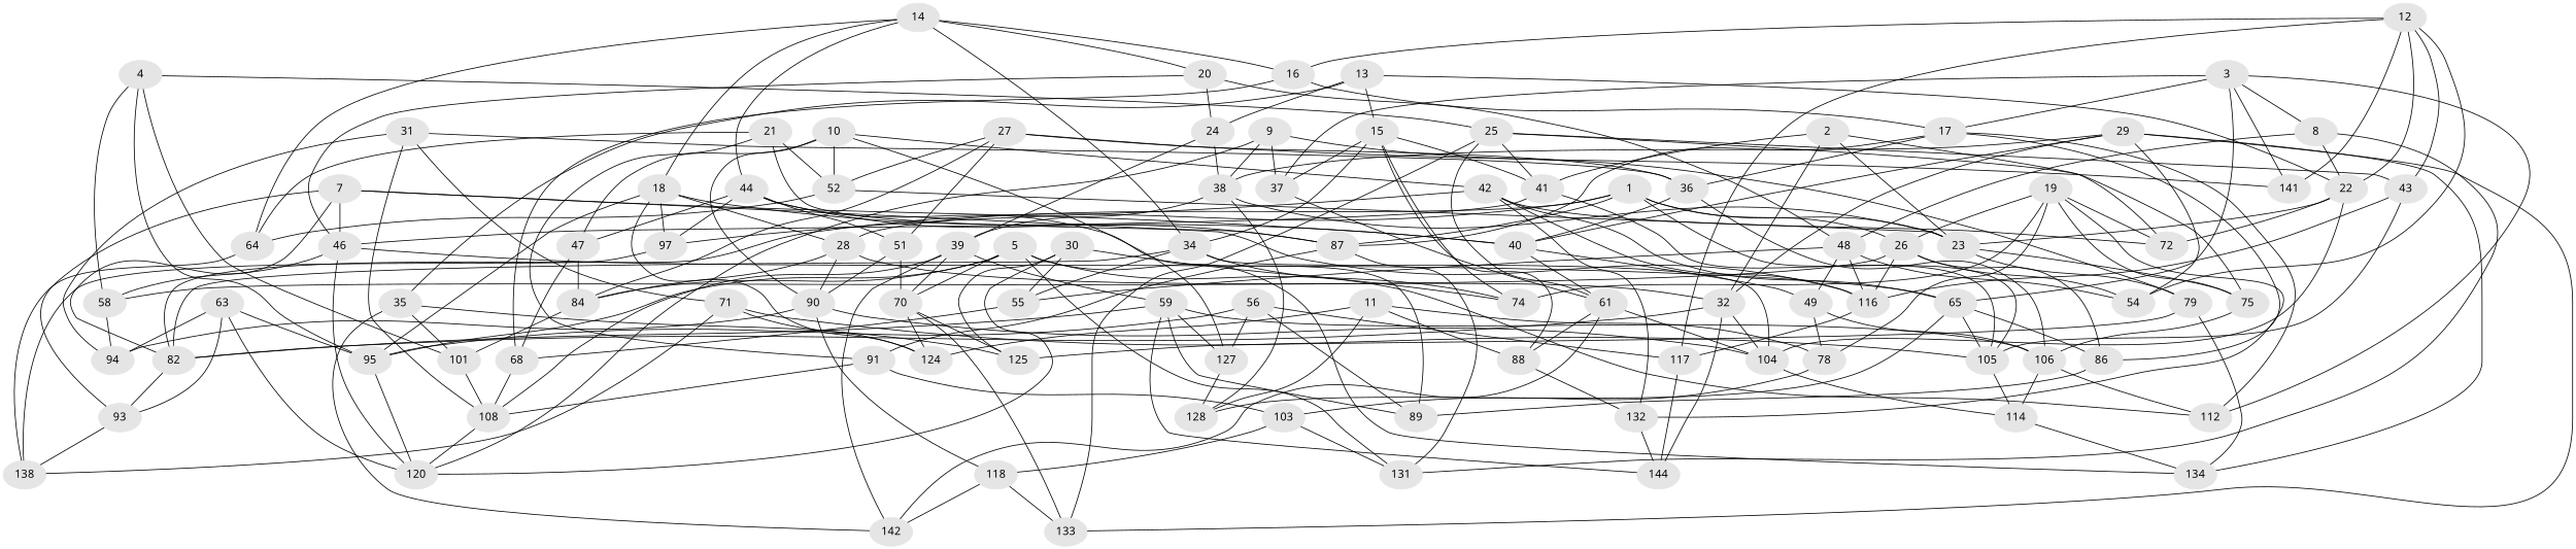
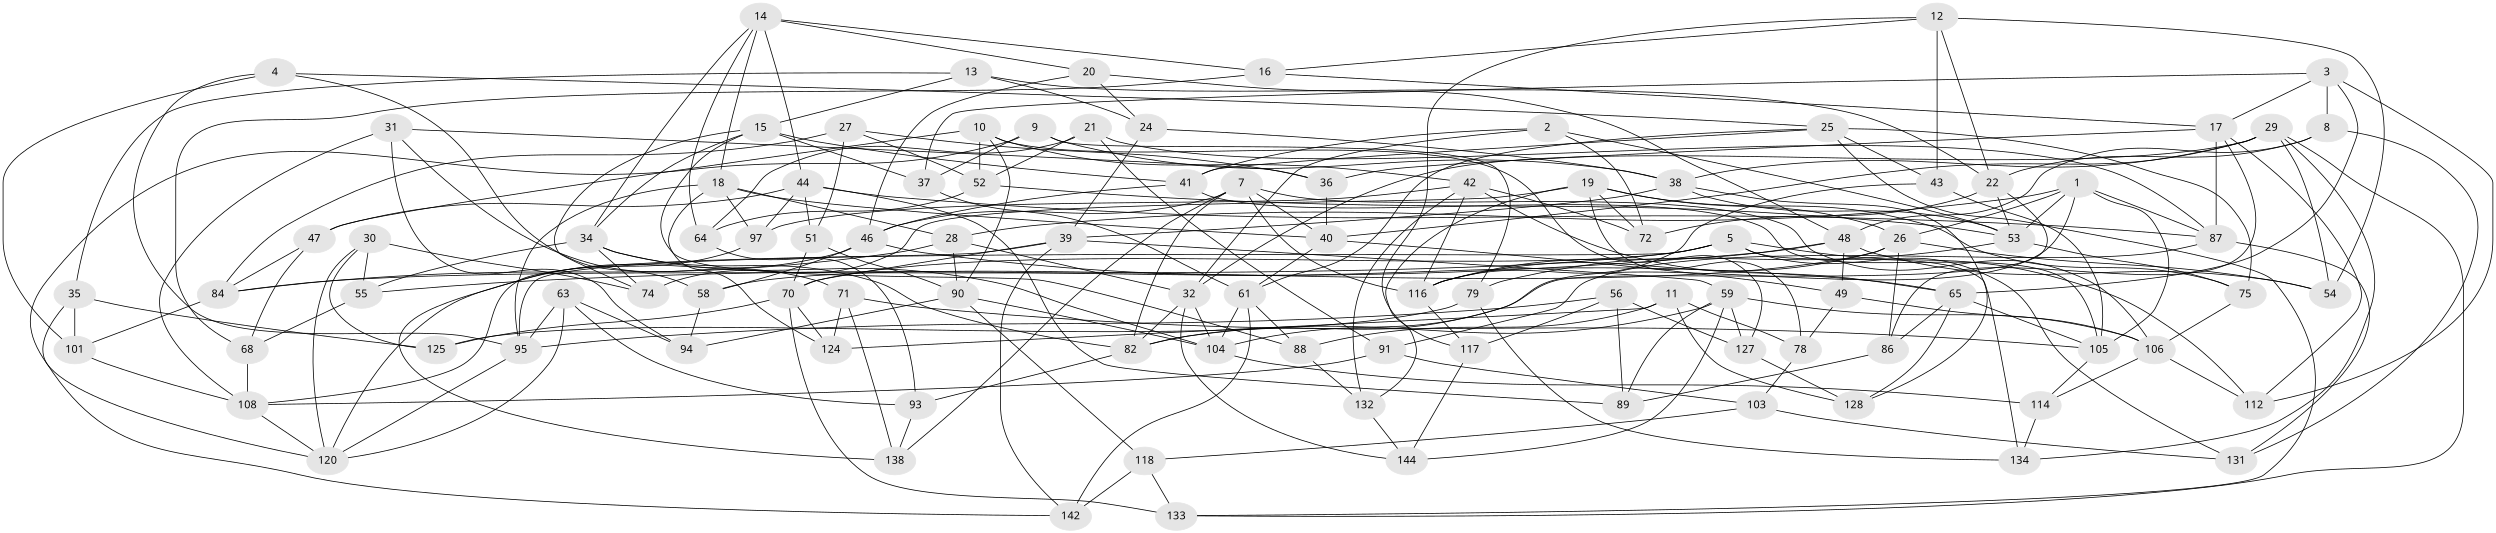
  graph {
    fontname="Noto Sans"
    node [color=gray90 fontname="Noto Sans" style=filled]
    edge [fontname="Noto Sans"]
    1 [super="+109"]
    26 [super="+111"]
    28 [super="+100"]
-   53 [super="+107" label=23]
+   53 [super="+107"]
    82 [super="+99"]
    87 [super="+119"]
    105 [super="+110"]
    58
    116 [super="+135"]
    54
    86
    32 [super="+140"]
    84 [super="+96"]
    90 [super="+92"]
    79
    75
    93
    131
    91
    114
    104 [super="+123"]
    144
    2
    41 [super="+69"]
    72
    46 [super="+122"]
    3 [super="+6"]
    8
    17 [super="+113"]
    37
    65 [super="+76"]
    112
-   141
    22 [super="+80"]
    48 [super="+121"]
    36
    61 [super="+137"]
    128
    25 [super="+77"]
    43
    133
    4
    95 [super="+98"]
    101
    94
    120 [super="+130"]
    108 [super="+129"]
    5 [super="+33"]
    70 [super="+139"]
    134
    124
    125
    7 [super="+45"]
    40 [super="+136"]
    106 [super="+126"]
    138
    49
    117
    55
    9
    38 [super="+85"]
    39 [super="+60"]
    10 [super="+143"]
    42 [super="+50"]
    47
    52 [super="+57"]
    127
    97
    132
    68
    64
    118
    11
    78
    88
    103
    12 [super="+102"]
    16
    15 [super="+73"]
    34 [super="+62"]
    74
    13
    24
    35
    142
    14 [super="+23"]
    18 [super="+81"]
    20
    44 [super="+83"]
    51
    89
    19 [super="+66"]
    21
    59 [super="+115"]
    27 [super="+67"]
    29 [super="+145"]
    30
    31
    71
    56
    63
    1 -- 26
    1 -- 28
    1 -- 53
    1 -- 82
    1 -- 87
    1 -- 105
    26 -- 58
    26 -- 116
    26 -- 54
    26 -- 86
    28 -- 32
    28 -- 84 [weight=2]
    28 -- 90
    53 -- 79
    53 -- 75
    82 -- 93
    87 -- 131
    87 -- 91
    105 -- 114
    58 -- 94
    116 -- 117
    86 -- 89
    32 -- 82
    32 -- 104
    32 -- 144
    84 -- 101
    90 -- 104
    90 -- 94
    90 -- 118
    79 -- 134
    79 -- 125
    75 -- 106
    93 -- 138
    91 -- 108
    91 -- 103
    114 -- 134
    104 -- 114
    2 -- 53
    2 -- 32
    2 -- 41
    2 -- 72
    41 -- 105
    41 -- 46
    46 -- 58
    46 -- 65
    46 -- 120
    3 -- 8
    3 -- 17
    3 -- 37
    3 -- 65
    3 -- 112
-   3 -- 141
    8 -- 131
    8 -- 22
    8 -- 48
    17 -- 87
    17 -- 86
    17 -- 112
    17 -- 36
    37 -- 61
    65 -- 105
    65 -- 86
    65 -- 128
    22 -- 53
    22 -- 104
    22 -- 72
    48 -- 116
    48 -- 54
    48 -- 49
    48 -- 55
    36 -- 40
    61 -- 104
    61 -- 88
    61 -- 142
    25 -- 75
    25 -- 41
    25 -- 61
    25 -- 43
    25 -- 133
    43 -- 105
    43 -- 116
    4 -- 58
    4 -- 25
    4 -- 95
    4 -- 101
    95 -- 120
    101 -- 108
    108 -- 120
    5 -- 84
    5 -- 131
    5 -- 112
    5 -- 95
    5 -- 70
    5 -- 134
    70 -- 133
    70 -- 124
    70 -- 125
    7 -- 82
    7 -- 116
    7 -- 46
    7 -- 40
-   36 -- 106
+   7 -- 106
    7 -- 138
    40 -- 61
    40 -- 49
    106 -- 114
    106 -- 112
    49 -- 106
    49 -- 78
    117 -- 144
    55 -- 68
    9 -- 79
    9 -- 37
    9 -- 120
    9 -- 38
    38 -- 53
    38 -- 128
    38 -- 39
    39 -- 108
    39 -- 70
    39 -- 142
    39 -- 59
    10 -- 90
    10 -- 42
    10 -- 47
    10 -- 52 [weight=2]
    10 -- 127
    42 -- 116
    42 -- 72
    42 -- 65
    42 -- 97
    42 -- 132
    47 -- 84
    47 -- 68
    52 -- 53
    52 -- 64
    127 -- 128
    97 -- 138
    132 -- 144
    68 -- 108
    64 -- 93
    118 -- 133
    118 -- 142
    11 -- 128
    11 -- 124
    11 -- 78
    11 -- 88
    78 -- 103
    88 -- 132
    103 -- 131
    103 -- 118
    12 -- 54
-   12 -- 141
    12 -- 22
    12 -- 43
    12 -- 117
    12 -- 16
    16 -- 17
    16 -- 68
    15 -- 41
    15 -- 37
    15 -- 88
    15 -- 34
    15 -- 74
    34 -- 82
    34 -- 104
    34 -- 55
    34 -- 74
    13 -- 22
    13 -- 15
    13 -- 24
    13 -- 35
    24 -- 38
    24 -- 39
    35 -- 101
    35 -- 125
    35 -- 142
    14 -- 64
    14 -- 16
    14 -- 34
    14 -- 18
    14 -- 20
    14 -- 44
    18 -- 28
    18 -- 95
    18 -- 124
    18 -- 40
    18 -- 97
    20 -- 46
    20 -- 48
    20 -- 24
    44 -- 87
    44 -- 47
    44 -- 97
    44 -- 51
    44 -- 89
    51 -- 90
    51 -- 70
    19 -- 26
    19 -- 75
    19 -- 72
    19 -- 132
    19 -- 78
    19 -- 74
    21 -- 87
    21 -- 91
    21 -- 52
    21 -- 64
    59 -- 82
    59 -- 144
    59 -- 106
    59 -- 127
    59 -- 89
    27 -- 84
-   27 -- 141 [weight=2]
    27 -- 36
    27 -- 52
    27 -- 51
    29 -- 54
    29 -- 32
    29 -- 133
    29 -- 134
    29 -- 40
    29 -- 38
    30 -- 120
    30 -- 125
    30 -- 55
    30 -- 74
    31 -- 36
    31 -- 94
    31 -- 108
    31 -- 71
    71 -- 105
    71 -- 124
    71 -- 138
    56 -- 95
    56 -- 117
    56 -- 127
    56 -- 89
    63 -- 93
    63 -- 95
    63 -- 94
    63 -- 120
  }
